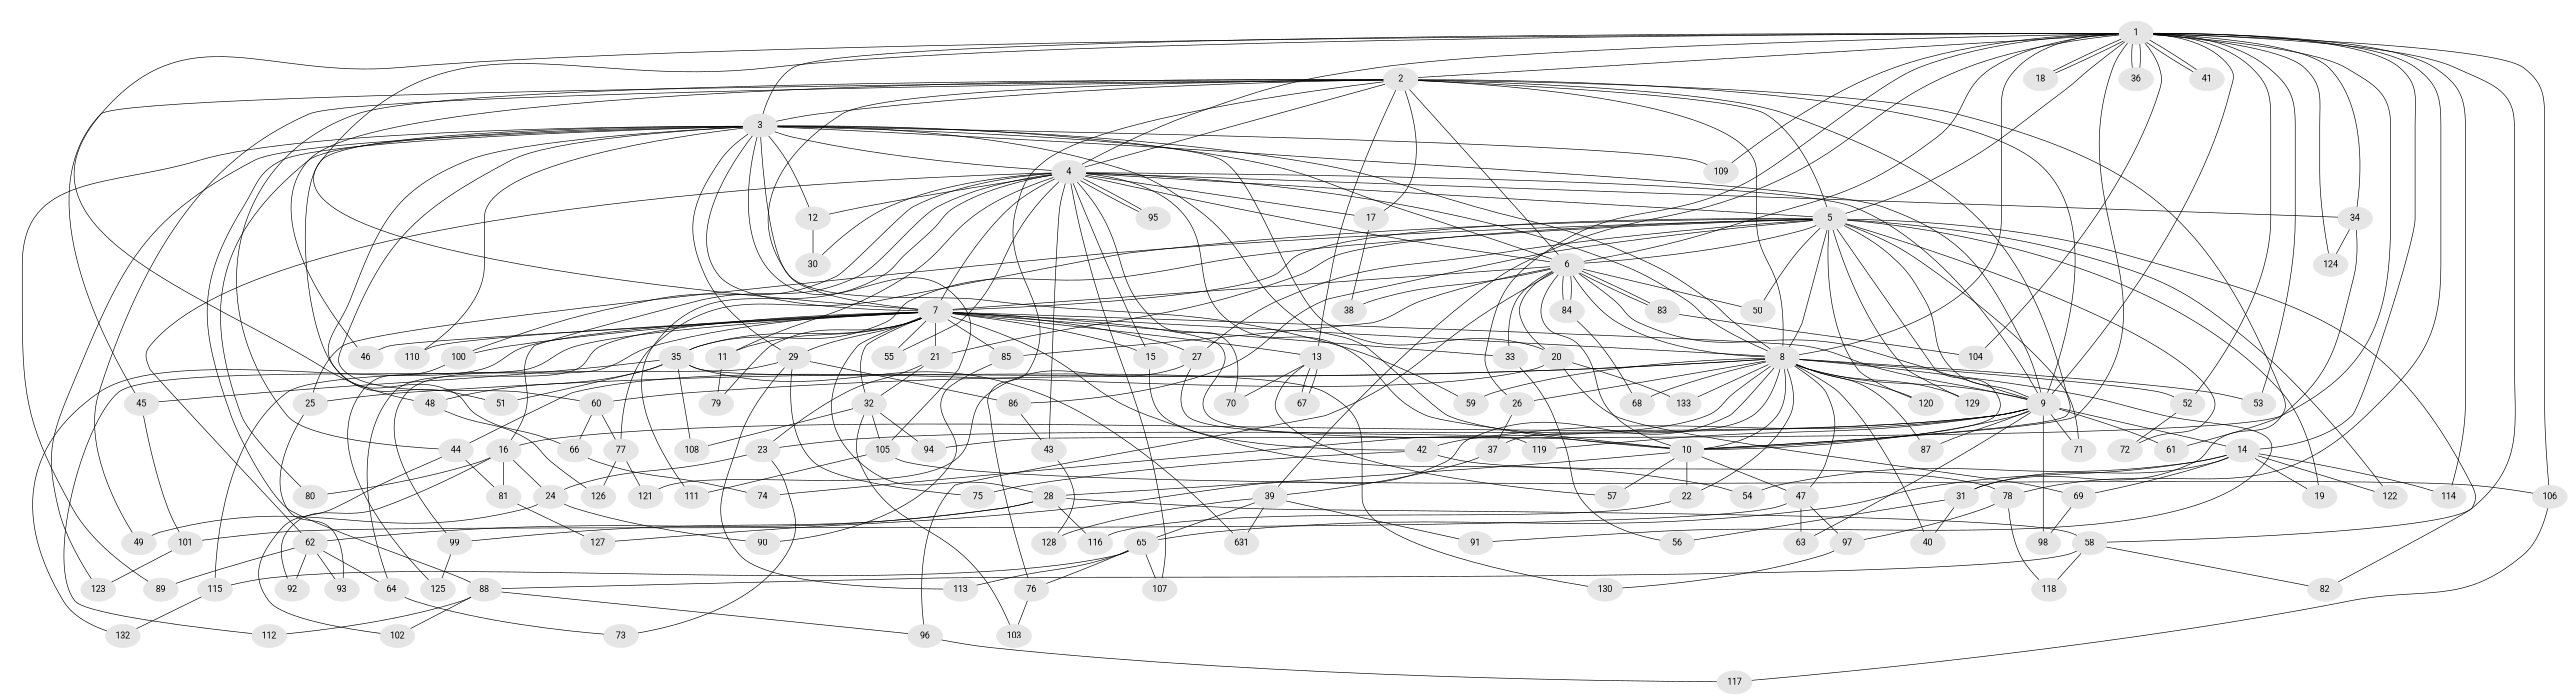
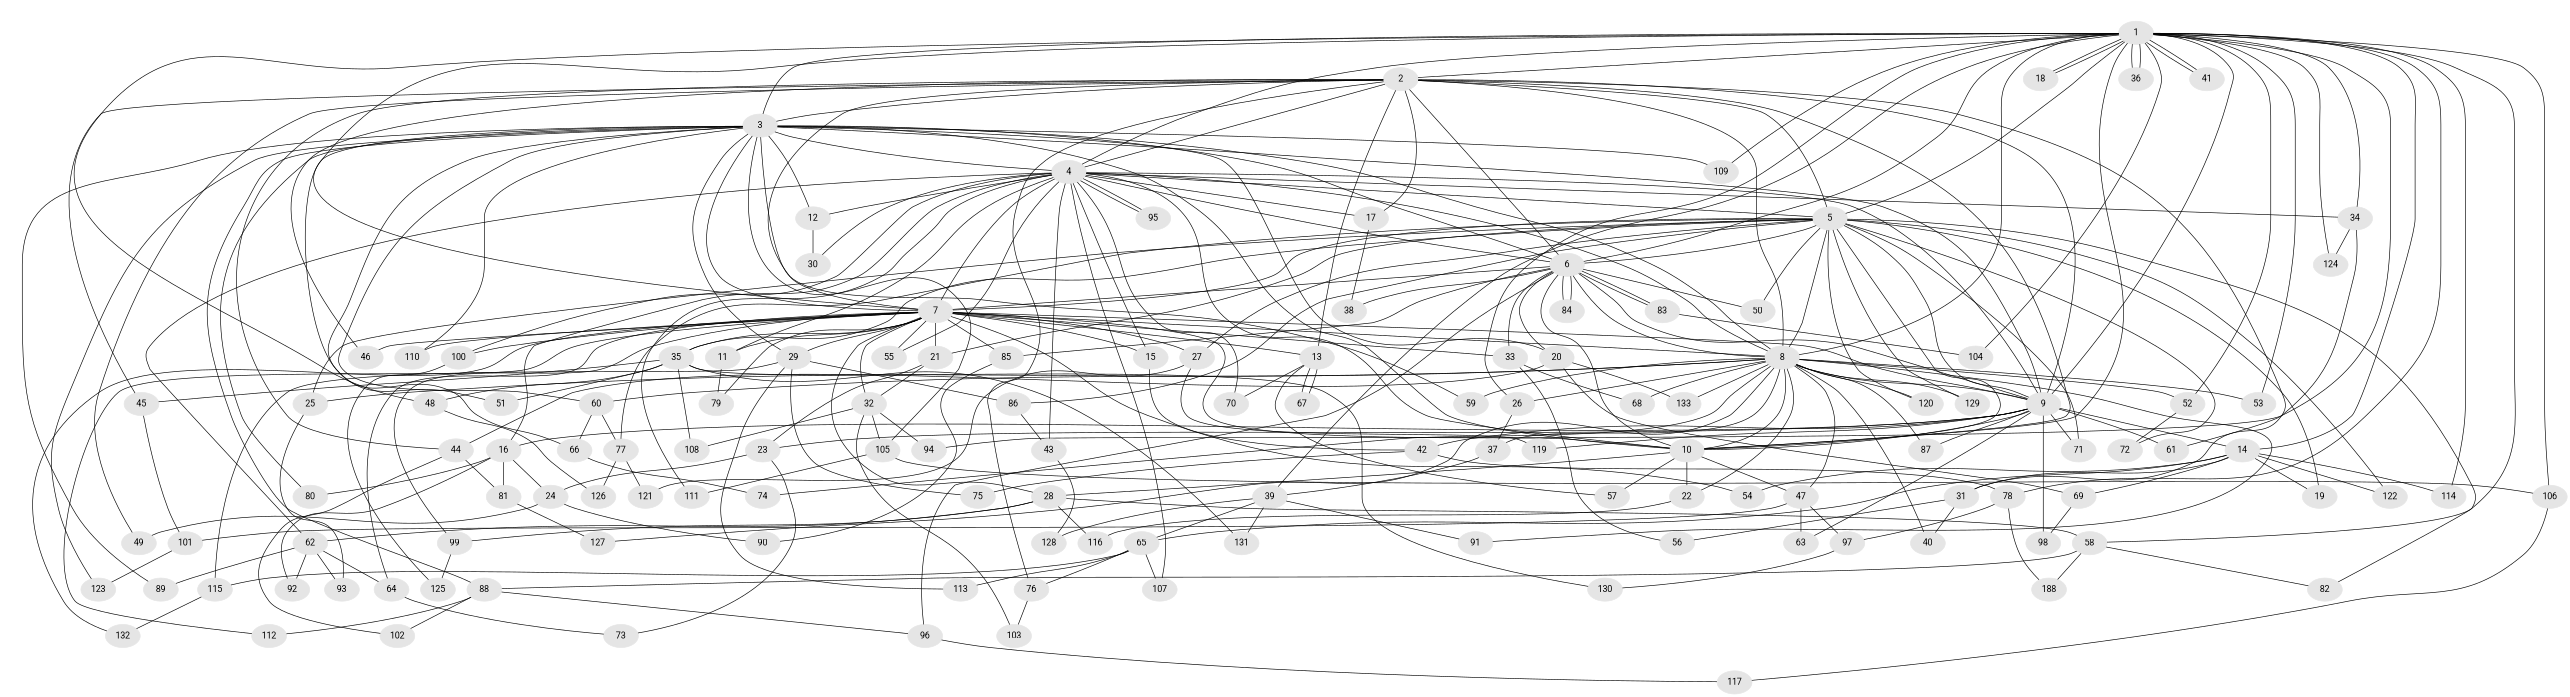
  graph {
    fontname=Roboto
    node [color=gray90 fontname=Roboto style=filled]
    edge [fontname=Roboto]
    1
    2
    3
    4
    5
    6
    7
    8
    9
    10
    14
    18
    26
    34
    36
    39
    41
    48
    52
    53
    58
    78
    94
    104
    106
    109
    114
    124
    13
    17
    31
    44
    45
    46
    49
    76
    12
    20
    29
    51
    59
    60
    66
    80
    88
    89
    105
    110
    123
    11
    15
    16
    30
    43
    55
    62
    70
    95
    100
    107
    111
    19
    21
    25
    27
    35
    50
    71
    72
    77
    82
    86
    120
    122
    129
    33
    38
    83
    84
    85
    96
    28
    32
    54
    64
    79
    99
    112
    132
    22
    37
    40
    47
    68
    74
    87
    91
    127
    133
    23
    42
    61
    63
    98
    119
    57
    65
    69
-   131 [label=631]
+   131
    128
    126
-   118
+   118 [label=188]
    97
    117
    67
    56
    81
    102
    101
    103
    75
    113
    115
    24
    92
    93
    125
    121
    108
    130
    90
    116
    73
    1 -- 2
    1 -- 3
    1 -- 4
    1 -- 5
    1 -- 6
    1 -- 7
    1 -- 8
    1 -- 9
    1 -- 10
    1 -- 14
    1 -- 18
    1 -- 18
    1 -- 26
    1 -- 34
    1 -- 36
    1 -- 36
    1 -- 39
    1 -- 41
    1 -- 41
    1 -- 48
    1 -- 52
    1 -- 53
    1 -- 58
    1 -- 78
    1 -- 94
    1 -- 104
    1 -- 106
    1 -- 109
    1 -- 114
    1 -- 124
    2 -- 3
    2 -- 4
    2 -- 5
    2 -- 6
    2 -- 7
    2 -- 8
    2 -- 9
    2 -- 10
    2 -- 13
    2 -- 17
    2 -- 31
    2 -- 44
    2 -- 45
    2 -- 46
    2 -- 49
    2 -- 76
    3 -- 4
    3 -- 6
    3 -- 7
    3 -- 8
    3 -- 9
    3 -- 10
    3 -- 109
    3 -- 12
    3 -- 20
    3 -- 29
    3 -- 51
    3 -- 59
    3 -- 60
    3 -- 66
    3 -- 80
    3 -- 88
    3 -- 89
    3 -- 105
    3 -- 110
    3 -- 123
    4 -- 5
    4 -- 6
    4 -- 7
    4 -- 8
    4 -- 9
    4 -- 10
    4 -- 34
    4 -- 17
    4 -- 12
    4 -- 11
    4 -- 15
    4 -- 16
    4 -- 30
    4 -- 43
    4 -- 55
    4 -- 62
    4 -- 70
    4 -- 95
    4 -- 95
    4 -- 100
    4 -- 107
    4 -- 111
    5 -- 6
    5 -- 7
    5 -- 8
    5 -- 9
    5 -- 10
    5 -- 19
    5 -- 21
    5 -- 25
    5 -- 27
    5 -- 35
    5 -- 50
    5 -- 71
    5 -- 72
    5 -- 77
    5 -- 82
    5 -- 86
    5 -- 120
    5 -- 122
    5 -- 129
    6 -- 7
    6 -- 8
    6 -- 9
    6 -- 10
    6 -- 20
    6 -- 50
    6 -- 33
    6 -- 38
    6 -- 83
    6 -- 83
    6 -- 84
    6 -- 84
    6 -- 85
    6 -- 96
    7 -- 8
    7 -- 9
    7 -- 10
    7 -- 13
    7 -- 46
    7 -- 29
    7 -- 110
    7 -- 11
    7 -- 15
    7 -- 55
    7 -- 100
    7 -- 21
    7 -- 27
    7 -- 35
    7 -- 33
    7 -- 85
    7 -- 28
    7 -- 32
    7 -- 54
    7 -- 64
    7 -- 79
    7 -- 99
    7 -- 112
    7 -- 132
    8 -- 9
    8 -- 10
    8 -- 26
    8 -- 52
    8 -- 53
    8 -- 59
    8 -- 60
    8 -- 25
    8 -- 120
    8 -- 129
    8 -- 22
    8 -- 37
    8 -- 40
    8 -- 47
    8 -- 68
    8 -- 74
    8 -- 87
    8 -- 91
    8 -- 127
    8 -- 133
    9 -- 10
    9 -- 14
    9 -- 16
    9 -- 71
    9 -- 87
    9 -- 23
    9 -- 42
    9 -- 61
    9 -- 63
    9 -- 98
    9 -- 119
    10 -- 28
    10 -- 22
    10 -- 47
    10 -- 57
    14 -- 114
    14 -- 31
    14 -- 19
    14 -- 122
    14 -- 54
    14 -- 65
    14 -- 69
    26 -- 37
    34 -- 124
    34 -- 61
    39 -- 91
    39 -- 65
    39 -- 131
    39 -- 128
    48 -- 126
    52 -- 72
    58 -- 88
    58 -- 82
    58 -- 118
    78 -- 118
    78 -- 97
    106 -- 117
    13 -- 70
    13 -- 57
    13 -- 67
    13 -- 67
    17 -- 38
    31 -- 40
    31 -- 56
    44 -- 81
    44 -- 102
    45 -- 101
    76 -- 103
    12 -- 30
    20 -- 44
    20 -- 133
    20 -- 69
    29 -- 86
    29 -- 75
    29 -- 113
    29 -- 115
    60 -- 66
    60 -- 77
    66 -- 74
    88 -- 96
    88 -- 112
    88 -- 102
    105 -- 106
    105 -- 111
    11 -- 79
    15 -- 42
    16 -- 80
    16 -- 81
    16 -- 24
    16 -- 92
    43 -- 128
    62 -- 89
    62 -- 64
    62 -- 92
    62 -- 93
    100 -- 125
    21 -- 32
    21 -- 23
    25 -- 93
    27 -- 119
    27 -- 121
    35 -- 48
    35 -- 45
    35 -- 51
    35 -- 131
    35 -- 108
    35 -- 130
    77 -- 126
    77 -- 121
    86 -- 43
-   84 -- 68
+   33 -- 68
    33 -- 56
    83 -- 104
    85 -- 90
    96 -- 117
    28 -- 58
    28 -- 62
    28 -- 99
    28 -- 116
    32 -- 94
    32 -- 105
    32 -- 103
    32 -- 108
    64 -- 73
    99 -- 125
    22 -- 116
    37 -- 39
    47 -- 63
    47 -- 97
    47 -- 101
    23 -- 24
    23 -- 73
    42 -- 78
    42 -- 75
    65 -- 76
    65 -- 107
    65 -- 113
    65 -- 115
    69 -- 98
    97 -- 130
    81 -- 127
    101 -- 123
    115 -- 132
    24 -- 49
    24 -- 90
  }
